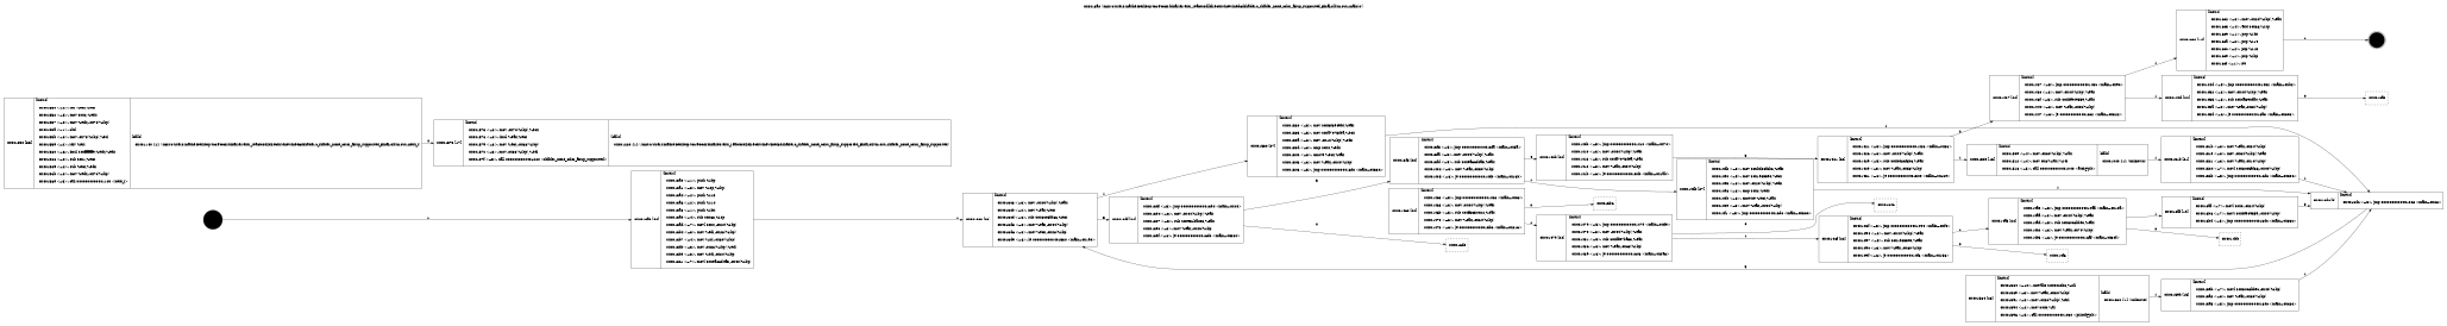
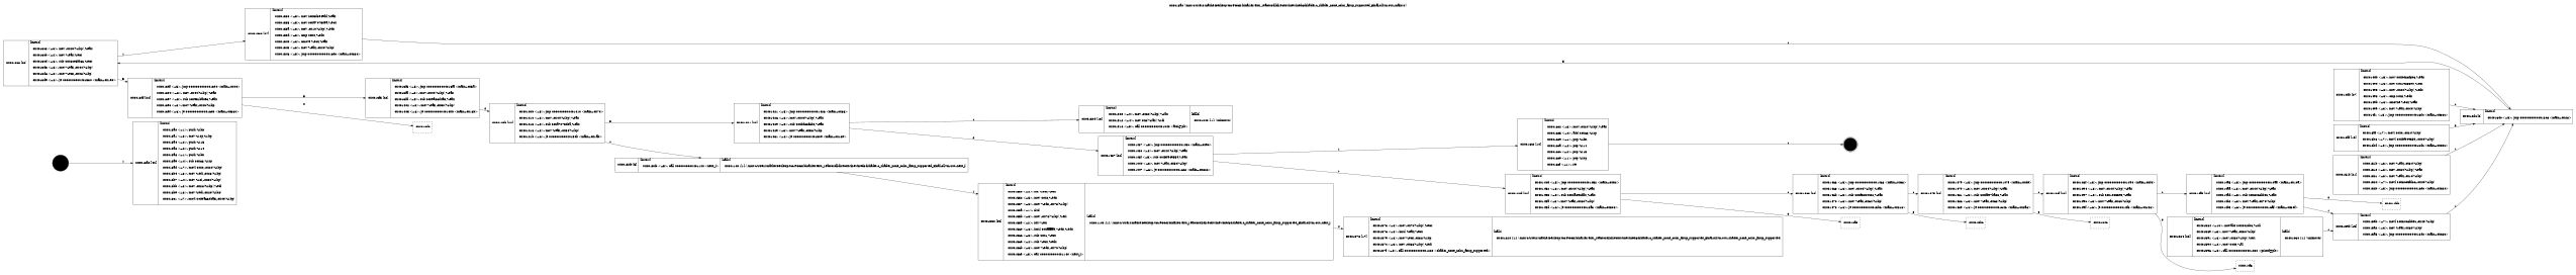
  digraph {
    label="0x4013a0 (/mnt/c/Users/mathe/Desktop/tcc/POCII/binaries/extr_reactosdlldirectxwinewined3dshader.c_shader_none_color_fixup_supported_Final-ollvm.out::main(0))"
    labelloc=t
    rankdir=LR
    node [shape=record]
    Entry [fillcolor=black height=0.3 shape=circle style=filled width=0.3]
    n2 [label="{\n     0x4013a0 [40]\l\n     | [instrs]\l\n     &nbsp;&nbsp;0x4013a0 \<+1\>: push %rbp\l\n     &nbsp;&nbsp;0x4013a1 \<+3\>: mov %rsp,%rbp\l\n     &nbsp;&nbsp;0x4013a4 \<+2\>: push %r15\l\n     &nbsp;&nbsp;0x4013a6 \<+2\>: push %r14\l\n     &nbsp;&nbsp;0x4013a8 \<+1\>: push %rbx\l\n     &nbsp;&nbsp;0x4013a9 \<+4\>: sub $0x68,%rsp\l\n     &nbsp;&nbsp;0x4013ad \<+7\>: movl $0x0,-0x24(%rbp)\l\n     &nbsp;&nbsp;0x4013b4 \<+3\>: mov %edi,-0x28(%rbp)\l\n     &nbsp;&nbsp;0x4013b7 \<+4\>: mov %rsi,-0x30(%rbp)\l\n     &nbsp;&nbsp;0x4013bb \<+3\>: mov -0x28(%rbp),%edi\l\n     &nbsp;&nbsp;0x4013be \<+3\>: mov %edi,-0x20(%rbp)\l\n     &nbsp;&nbsp;0x4013c1 \<+7\>: movl $0x9a66d4a5,-0x40(%rbp)\l\n  }"]
    n3 [label="{\n     0x4013c8 [23]\l\n     | [instrs]\l\n     &nbsp;&nbsp;0x4013c8 \<+3\>: mov -0x40(%rbp),%eax\l\n     &nbsp;&nbsp;0x4013cb \<+2\>: mov %eax,%ecx\l\n     &nbsp;&nbsp;0x4013cd \<+6\>: sub $0x8c05fd66,%ecx\l\n     &nbsp;&nbsp;0x4013d3 \<+3\>: mov %eax,-0x44(%rbp)\l\n     &nbsp;&nbsp;0x4013d6 \<+3\>: mov %ecx,-0x48(%rbp)\l\n     &nbsp;&nbsp;0x4013d9 \<+6\>: je 0000000000401530 \<main+0x190\>\l\n  }"]
    n4 [label="{\n     0x401530 [27]\l\n     | [instrs]\l\n     &nbsp;&nbsp;0x401530 \<+5\>: mov $0x5d3e49fd,%eax\l\n     &nbsp;&nbsp;0x401535 \<+5\>: mov $0xa7075dea,%ecx\l\n     &nbsp;&nbsp;0x40153a \<+3\>: mov -0x1c(%rbp),%edx\l\n     &nbsp;&nbsp;0x40153d \<+3\>: cmp $0x0,%edx\l\n     &nbsp;&nbsp;0x401540 \<+3\>: cmove %ecx,%eax\l\n     &nbsp;&nbsp;0x401543 \<+3\>: mov %eax,-0x40(%rbp)\l\n     &nbsp;&nbsp;0x401546 \<+5\>: jmp 00000000004016dc \<main+0x33c\>\l\n  }"]
    n5 [label="{\n     0x4013df [22]\l\n     | [instrs]\l\n     &nbsp;&nbsp;0x4013df \<+5\>: jmp 00000000004013e4 \<main+0x44\>\l\n     &nbsp;&nbsp;0x4013e4 \<+3\>: mov -0x44(%rbp),%eax\l\n     &nbsp;&nbsp;0x4013e7 \<+5\>: sub $0x951bac93,%eax\l\n     &nbsp;&nbsp;0x4013ec \<+3\>: mov %eax,-0x4c(%rbp)\l\n     &nbsp;&nbsp;0x4013ef \<+6\>: je 00000000004016d0 \<main+0x330\>\l\n  }"]
    n6 [label="{\n     0x4016dc [5]\l\n     | [instrs]\l\n     &nbsp;&nbsp;0x4016dc \<+5\>: jmp 00000000004013c8 \<main+0x28\>\l\n  }"]
    n7 [label="{\n     0x4016d0\l\n  }" style=dashed]
    n8 [label="{\n     0x4013f5 [22]\l\n     | [instrs]\l\n     &nbsp;&nbsp;0x4013f5 \<+5\>: jmp 00000000004013fa \<main+0x5a\>\l\n     &nbsp;&nbsp;0x4013fa \<+3\>: mov -0x44(%rbp),%eax\l\n     &nbsp;&nbsp;0x4013fd \<+5\>: sub $0x9a66d4a5,%eax\l\n     &nbsp;&nbsp;0x401402 \<+3\>: mov %eax,-0x50(%rbp)\l\n     &nbsp;&nbsp;0x401405 \<+6\>: je 00000000004014db \<main+0x13b\>\l\n  }"]
    n9 [label="{\n     0x4014db [27]\l\n     | [instrs]\l\n     &nbsp;&nbsp;0x4014db \<+5\>: mov $0xbd83f8b6,%eax\l\n     &nbsp;&nbsp;0x4014e0 \<+5\>: mov $0x19855e0,%ecx\l\n     &nbsp;&nbsp;0x4014e5 \<+3\>: mov -0x20(%rbp),%edx\l\n     &nbsp;&nbsp;0x4014e8 \<+3\>: cmp $0x2,%edx\l\n     &nbsp;&nbsp;0x4014eb \<+3\>: cmovne %ecx,%eax\l\n     &nbsp;&nbsp;0x4014ee \<+3\>: mov %eax,-0x40(%rbp)\l\n     &nbsp;&nbsp;0x4014f1 \<+5\>: jmp 00000000004016dc \<main+0x33c\>\l\n  }"]
    n10 [label="{\n     0x40140b [22]\l\n     | [instrs]\l\n     &nbsp;&nbsp;0x40140b \<+5\>: jmp 0000000000401410 \<main+0x70\>\l\n     &nbsp;&nbsp;0x401410 \<+3\>: mov -0x44(%rbp),%eax\l\n     &nbsp;&nbsp;0x401413 \<+5\>: sub $0xa7075dea,%eax\l\n     &nbsp;&nbsp;0x401418 \<+3\>: mov %eax,-0x54(%rbp)\l\n     &nbsp;&nbsp;0x40141b \<+6\>: je 000000000040154b \<main+0x1ab\>\l\n  }"]
    Exit [fillcolor=black height=0.3 peripheries=2 shape=circle style=filled width=0.3]
+   n12 [label="{\n     0x40154b [5]\l\n     | [instrs]\l\n     &nbsp;&nbsp;0x40154b \<+5\>: call 0000000000401140 \<next_i\>\l\n     | [calls]\l\n     &nbsp;&nbsp;0x401140 \{1\} (/mnt/c/Users/mathe/Desktop/tcc/POCII/binaries/extr_reactosdlldirectxwinewined3dshader.c_shader_none_color_fixup_supported_Final-ollvm.out::next_i)\l\n  }"]
    n13 [label="{\n     0x401421 [22]\l\n     | [instrs]\l\n     &nbsp;&nbsp;0x401421 \<+5\>: jmp 0000000000401426 \<main+0x86\>\l\n     &nbsp;&nbsp;0x401426 \<+3\>: mov -0x44(%rbp),%eax\l\n     &nbsp;&nbsp;0x401429 \<+5\>: sub $0xbd83f8b6,%eax\l\n     &nbsp;&nbsp;0x40142e \<+3\>: mov %eax,-0x58(%rbp)\l\n     &nbsp;&nbsp;0x401431 \<+6\>: je 000000000040150e \<main+0x16e\>\l\n  }"]
    n14 [label="{\n     0x4014bb\l\n  }" style=dashed]
    n15 [label="{\n     0x401550 [35]\l\n     | [instrs]\l\n     &nbsp;&nbsp;0x401550 \<+2\>: xor %ecx,%ecx\l\n     &nbsp;&nbsp;0x401552 \<+5\>: mov $0x2,%edx\l\n     &nbsp;&nbsp;0x401557 \<+3\>: mov %edx,-0x78(%rbp)\l\n     &nbsp;&nbsp;0x40155a \<+1\>: cltd\l\n     &nbsp;&nbsp;0x40155b \<+3\>: mov -0x78(%rbp),%esi\l\n     &nbsp;&nbsp;0x40155e \<+2\>: idiv %esi\l\n     &nbsp;&nbsp;0x401560 \<+6\>: imul $0xfffffffe,%edx,%edx\l\n     &nbsp;&nbsp;0x401566 \<+3\>: sub $0x1,%ecx\l\n     &nbsp;&nbsp;0x401569 \<+2\>: sub %ecx,%edx\l\n     &nbsp;&nbsp;0x40156b \<+3\>: mov %edx,-0x7c(%rbp)\l\n     &nbsp;&nbsp;0x40156e \<+5\>: call 0000000000401140 \<next_i\>\l\n     | [calls]\l\n     &nbsp;&nbsp;0x401140 \{1\} (/mnt/c/Users/mathe/Desktop/tcc/POCII/binaries/extr_reactosdlldirectxwinewined3dshader.c_shader_none_color_fixup_supported_Final-ollvm.out::next_i)\l\n  }"]
    n16 [label="{\n     0x40150e [13]\l\n     | [instrs]\l\n     &nbsp;&nbsp;0x40150e \<+4\>: mov -0x30(%rbp),%rax\l\n     &nbsp;&nbsp;0x401512 \<+4\>: mov 0x8(%rax),%rdi\l\n     &nbsp;&nbsp;0x401516 \<+5\>: call 0000000000401040 \<atoi@plt\>\l\n     | [calls]\l\n     &nbsp;&nbsp;0x401040 \{1\} (unknown)\l\n  }"]
    n17 [label="{\n     0x401437 [22]\l\n     | [instrs]\l\n     &nbsp;&nbsp;0x401437 \<+5\>: jmp 000000000040143c \<main+0x9c\>\l\n     &nbsp;&nbsp;0x40143c \<+3\>: mov -0x44(%rbp),%eax\l\n     &nbsp;&nbsp;0x40143f \<+5\>: sub $0xbf949559,%eax\l\n     &nbsp;&nbsp;0x401444 \<+3\>: mov %eax,-0x5c(%rbp)\l\n     &nbsp;&nbsp;0x401447 \<+6\>: je 00000000004016c2 \<main+0x322\>\l\n  }"]
    n18 [label="{\n     0x4016af [19]\l\n     | [instrs]\l\n     &nbsp;&nbsp;0x4016af \<+7\>: movl $0x0,-0x24(%rbp)\l\n     &nbsp;&nbsp;0x4016b6 \<+7\>: movl $0xbf949559,-0x40(%rbp)\l\n     &nbsp;&nbsp;0x4016bd \<+5\>: jmp 00000000004016dc \<main+0x33c\>\l\n  }"]
    n19 [label="{\n     0x401573 [17]\l\n     | [instrs]\l\n     &nbsp;&nbsp;0x401573 \<+3\>: mov -0x7c(%rbp),%ecx\l\n     &nbsp;&nbsp;0x401576 \<+3\>: imul %eax,%ecx\l\n     &nbsp;&nbsp;0x401579 \<+3\>: mov %ecx,-0x38(%rbp)\l\n     &nbsp;&nbsp;0x40157c \<+3\>: mov -0x38(%rbp),%edi\l\n     &nbsp;&nbsp;0x40157f \<+5\>: call 0000000000401220 \<shader_none_color_fixup_supported\>\l\n     | [calls]\l\n     &nbsp;&nbsp;0x401220 \{1\} (/mnt/c/Users/mathe/Desktop/tcc/POCII/binaries/extr_reactosdlldirectxwinewined3dshader.c_shader_none_color_fixup_supported_Final-ollvm.out::shader_none_color_fixup_supported)\l\n  }"]
    n20 [label="{\n     0x40151b [21]\l\n     | [instrs]\l\n     &nbsp;&nbsp;0x40151b \<+3\>: mov %eax,-0x34(%rbp)\l\n     &nbsp;&nbsp;0x40151e \<+3\>: mov -0x34(%rbp),%eax\l\n     &nbsp;&nbsp;0x401521 \<+3\>: mov %eax,-0x1c(%rbp)\l\n     &nbsp;&nbsp;0x401524 \<+7\>: movl $0x8c05fd66,-0x40(%rbp)\l\n     &nbsp;&nbsp;0x40152b \<+5\>: jmp 00000000004016dc \<main+0x33c\>\l\n  }"]
    n21 [label="{\n     0x4016c2 [14]\l\n     | [instrs]\l\n     &nbsp;&nbsp;0x4016c2 \<+3\>: mov -0x24(%rbp),%eax\l\n     &nbsp;&nbsp;0x4016c5 \<+4\>: add $0x68,%rsp\l\n     &nbsp;&nbsp;0x4016c9 \<+1\>: pop %rbx\l\n     &nbsp;&nbsp;0x4016ca \<+2\>: pop %r14\l\n     &nbsp;&nbsp;0x4016cc \<+2\>: pop %r15\l\n     &nbsp;&nbsp;0x4016ce \<+1\>: pop %rbp\l\n     &nbsp;&nbsp;0x4016cf \<+1\>: ret\l\n  }"]
    n22 [label="{\n     0x40144d [22]\l\n     | [instrs]\l\n     &nbsp;&nbsp;0x40144d \<+5\>: jmp 0000000000401452 \<main+0xb2\>\l\n     &nbsp;&nbsp;0x401452 \<+3\>: mov -0x44(%rbp),%eax\l\n     &nbsp;&nbsp;0x401455 \<+5\>: sub $0xda69cda0,%eax\l\n     &nbsp;&nbsp;0x40145a \<+3\>: mov %eax,-0x60(%rbp)\l\n     &nbsp;&nbsp;0x40145d \<+6\>: je 00000000004016a3 \<main+0x303\>\l\n  }"]
    n23 [label="{\n     0x4014a5 [22]\l\n     | [instrs]\l\n     &nbsp;&nbsp;0x4014a5 \<+5\>: jmp 00000000004014aa \<main+0x10a\>\l\n     &nbsp;&nbsp;0x4014aa \<+3\>: mov -0x44(%rbp),%eax\l\n     &nbsp;&nbsp;0x4014ad \<+5\>: sub $0x30c8bbec,%eax\l\n     &nbsp;&nbsp;0x4014b2 \<+3\>: mov %eax,-0x70(%rbp)\l\n     &nbsp;&nbsp;0x4014b5 \<+6\>: je 00000000004016af \<main+0x30f\>\l\n  }"]
    n24 [label="{\n     0x4016a3\l\n  }" style=dashed]
    n25 [label="{\n     0x401463 [22]\l\n     | [instrs]\l\n     &nbsp;&nbsp;0x401463 \<+5\>: jmp 0000000000401468 \<main+0xc8\>\l\n     &nbsp;&nbsp;0x401468 \<+3\>: mov -0x44(%rbp),%eax\l\n     &nbsp;&nbsp;0x40146b \<+5\>: sub $0xf5354422,%eax\l\n     &nbsp;&nbsp;0x401470 \<+3\>: mov %eax,-0x64(%rbp)\l\n     &nbsp;&nbsp;0x401473 \<+6\>: je 00000000004015b6 \<main+0x216\>\l\n  }"]
    n26 [label="{\n     0x401584 [23]\l\n     | [instrs]\l\n     &nbsp;&nbsp;0x401584 \<+10\>: movabs $0x4020b6,%rdi\l\n     &nbsp;&nbsp;0x40158e \<+3\>: mov %eax,-0x3c(%rbp)\l\n     &nbsp;&nbsp;0x401591 \<+3\>: mov -0x3c(%rbp),%esi\l\n     &nbsp;&nbsp;0x401594 \<+2\>: mov $0x0,%al\l\n     &nbsp;&nbsp;0x401596 \<+5\>: call 0000000000401030 \<printf@plt\>\l\n     | [calls]\l\n     &nbsp;&nbsp;0x401030 \{1\} (unknown)\l\n  }"]
    n27 [label="{\n     0x40159b [15]\l\n     | [instrs]\l\n     &nbsp;&nbsp;0x40159b \<+7\>: movl $0x30c8bbec,-0x40(%rbp)\l\n     &nbsp;&nbsp;0x4015a2 \<+3\>: mov %eax,-0x80(%rbp)\l\n     &nbsp;&nbsp;0x4015a5 \<+5\>: jmp 00000000004016dc \<main+0x33c\>\l\n  }"]
    n28 [label="{\n     0x4014f6\l\n  }" style=dashed]
    n29 [label="{\n     0x4015b6\l\n  }" style=dashed]
    n30 [label="{\n     0x401479 [22]\l\n     | [instrs]\l\n     &nbsp;&nbsp;0x401479 \<+5\>: jmp 000000000040147e \<main+0xde\>\l\n     &nbsp;&nbsp;0x40147e \<+3\>: mov -0x44(%rbp),%eax\l\n     &nbsp;&nbsp;0x401481 \<+5\>: sub $0xfd97ba33,%eax\l\n     &nbsp;&nbsp;0x401486 \<+3\>: mov %eax,-0x68(%rbp)\l\n     &nbsp;&nbsp;0x401489 \<+6\>: je 0000000000401646 \<main+0x2a6\>\l\n  }"]
    n31 [label="{\n     0x40148f [22]\l\n     | [instrs]\l\n     &nbsp;&nbsp;0x40148f \<+5\>: jmp 0000000000401494 \<main+0xf4\>\l\n     &nbsp;&nbsp;0x401494 \<+3\>: mov -0x44(%rbp),%eax\l\n     &nbsp;&nbsp;0x401497 \<+5\>: sub $0x19855e0,%eax\l\n     &nbsp;&nbsp;0x40149c \<+3\>: mov %eax,-0x6c(%rbp)\l\n     &nbsp;&nbsp;0x40149f \<+6\>: je 00000000004014f6 \<main+0x156\>\l\n  }"]
    n32 [label="{\n     0x401646\l\n  }" style=dashed]
    Entry -> n2 [label=" 1"]
-   n2 -> n3 [label=" 1"]
    n3 -> n4 [label=" 1"]
    n3 -> n5 [label=" 5"]
    n4 -> n6 [label=" 1"]
    n5 -> n7 [label=" 0"]
    n5 -> n8 [label=" 5"]
    n6 -> n3 [label=" 5"]
-   n8 -> n9 [label=" 1"]
    n8 -> n10 [label=" 4"]
    n9 -> n6 [label=" 1"]
+   n10 -> n12 [label=" 1"]
    n10 -> n13 [label=" 3"]
+   n12 -> n15 [label=" 1"]
    n13 -> n16 [label=" 1"]
    n13 -> n17 [label=" 2"]
    n15 -> n19 [label=" 4"]
-   n16 -> n20 [label=" 1"]
    n17 -> n21 [label=" 1"]
    n17 -> n22 [label=" 1"]
    n18 -> n6 [label=" 3"]
    n20 -> n6 [label=" 1"]
    n21 -> Exit [label=" 1"]
    n22 -> n24 [label=" 0"]
+   n22 -> n25 [label=" 1"]
    n23 -> n14 [label=" 0"]
-   n23 -> n18 [label=" 1"]
+   n23 -> n27 [label=" 1"]
    n25 -> n29 [label=" 0"]
    n25 -> n30 [label=" 1"]
    n26 -> n27 [label=" 1"]
    n27 -> n6 [label=" 1"]
    n30 -> n31 [label=" 1"]
    n30 -> n32 [label=" 0"]
    n31 -> n23 [label=" 1"]
    n31 -> n28 [label=" 0"]
  }
